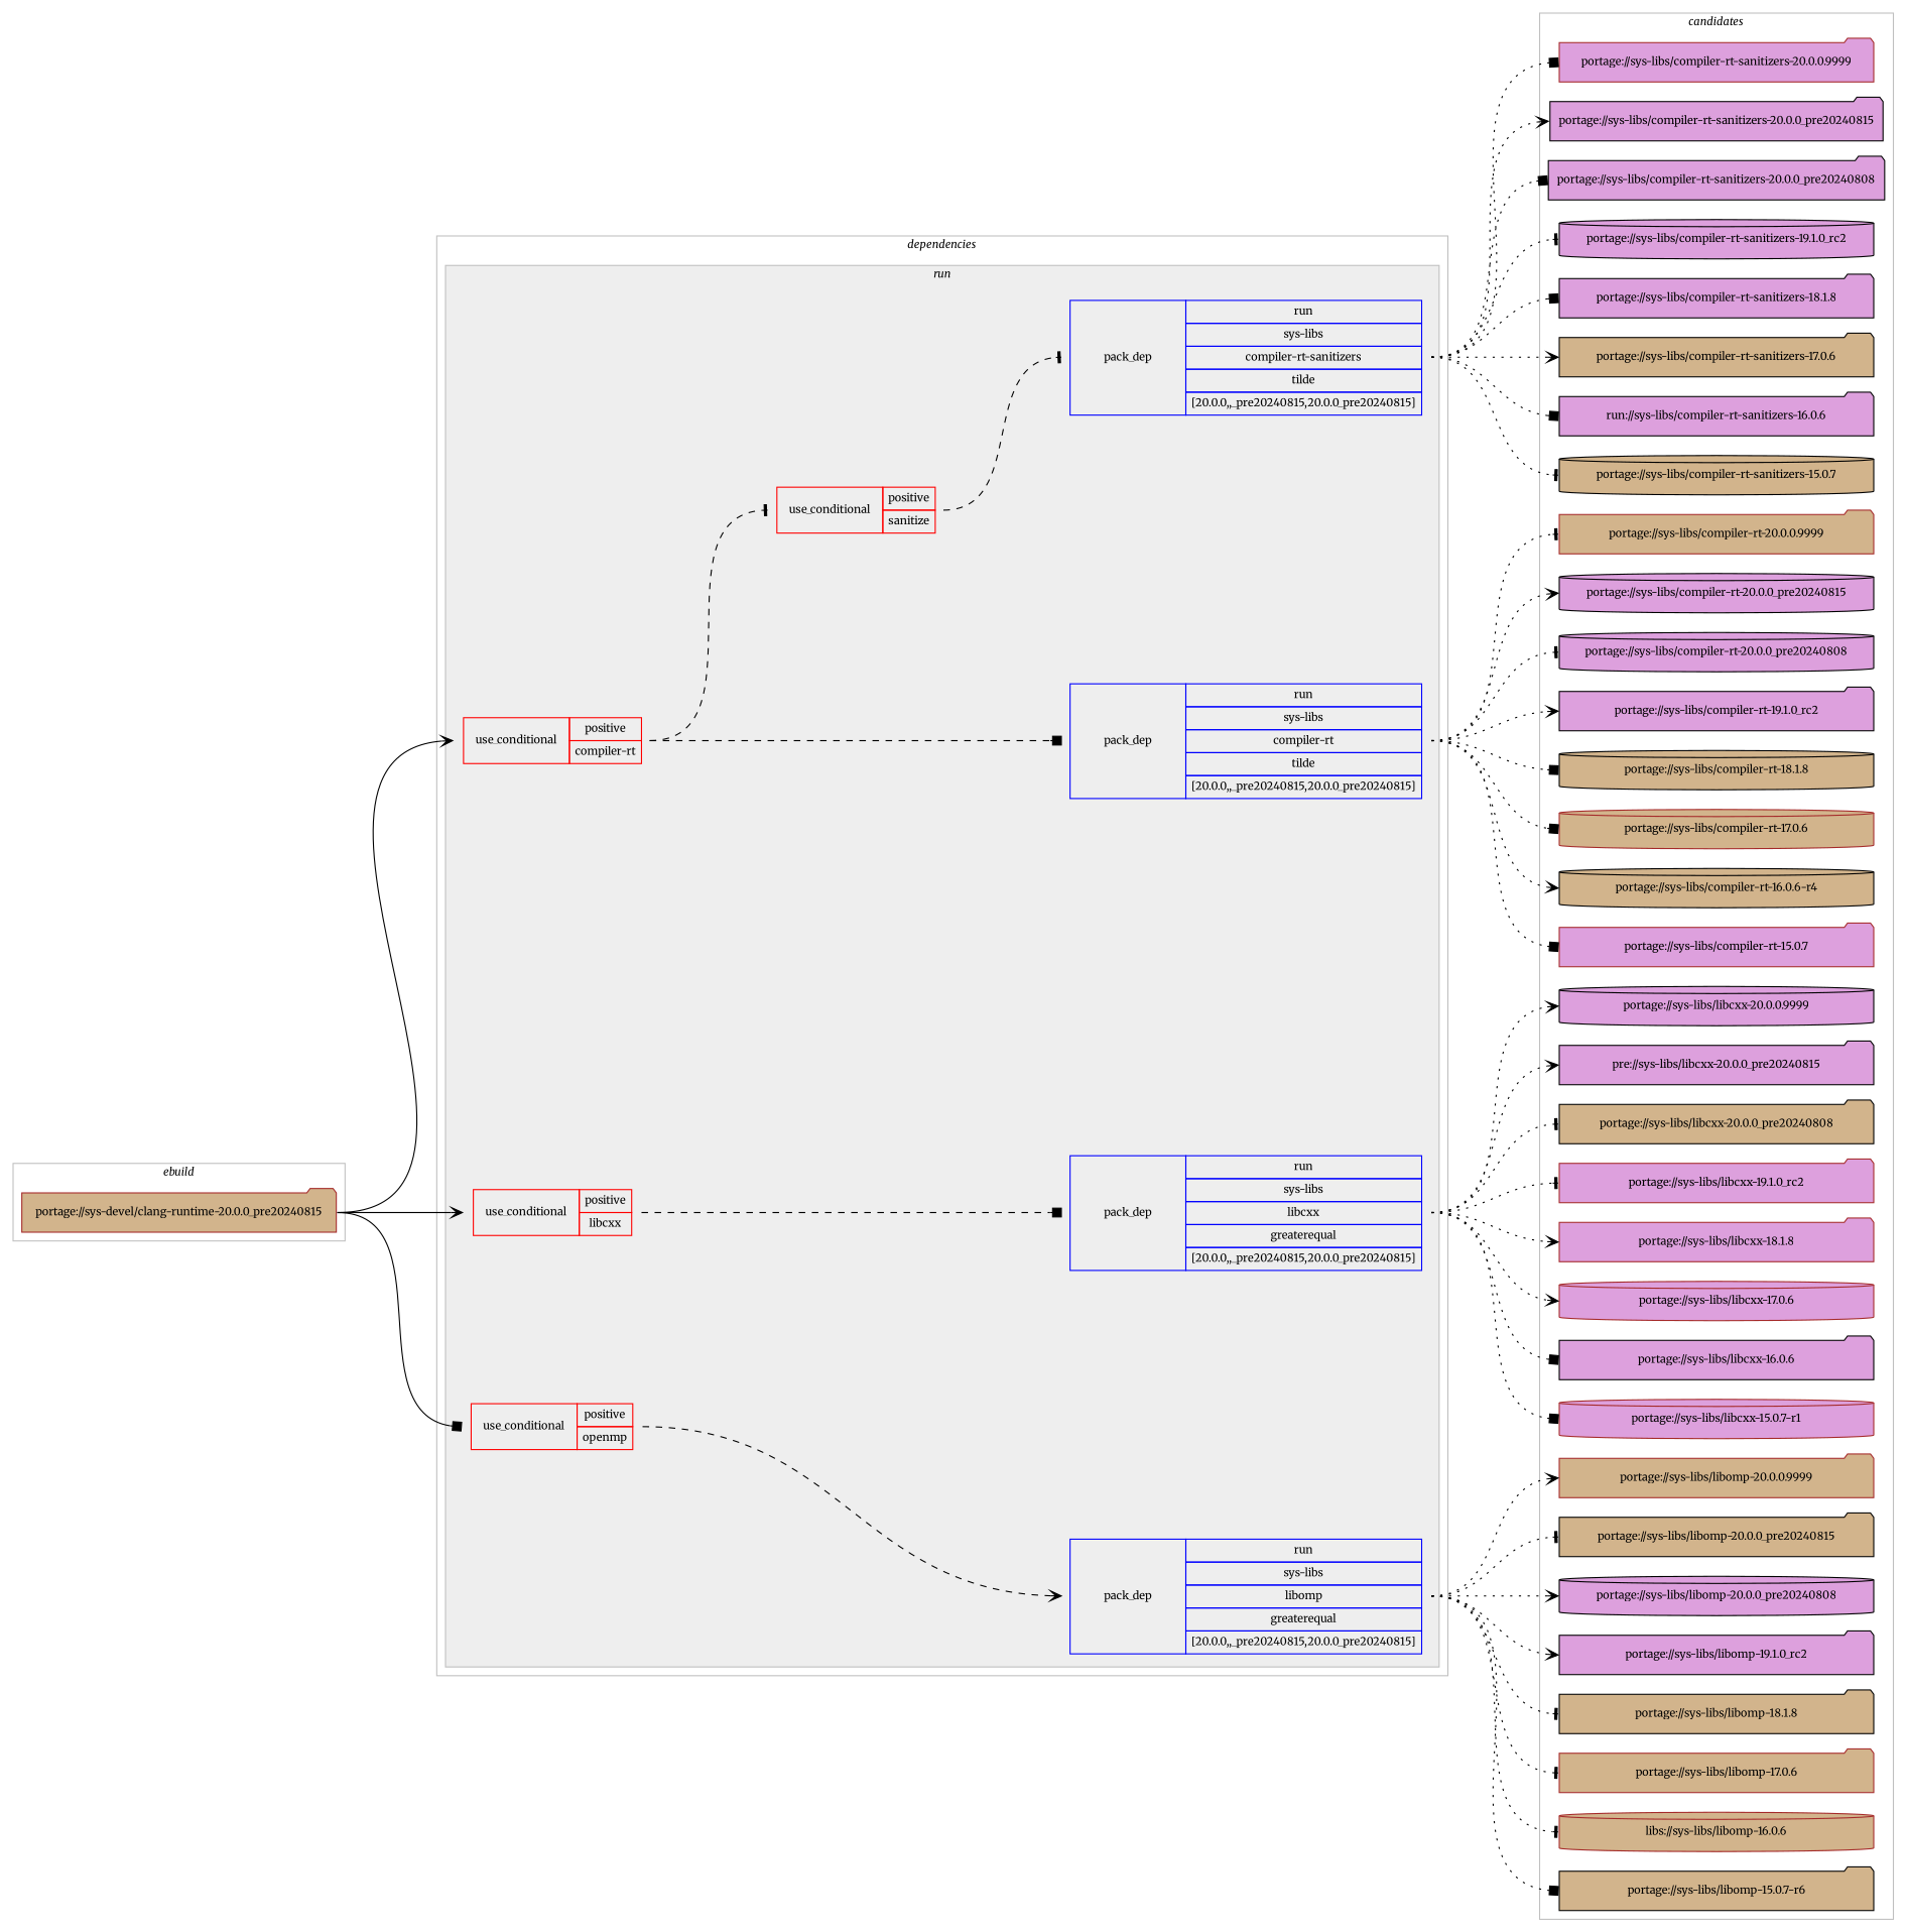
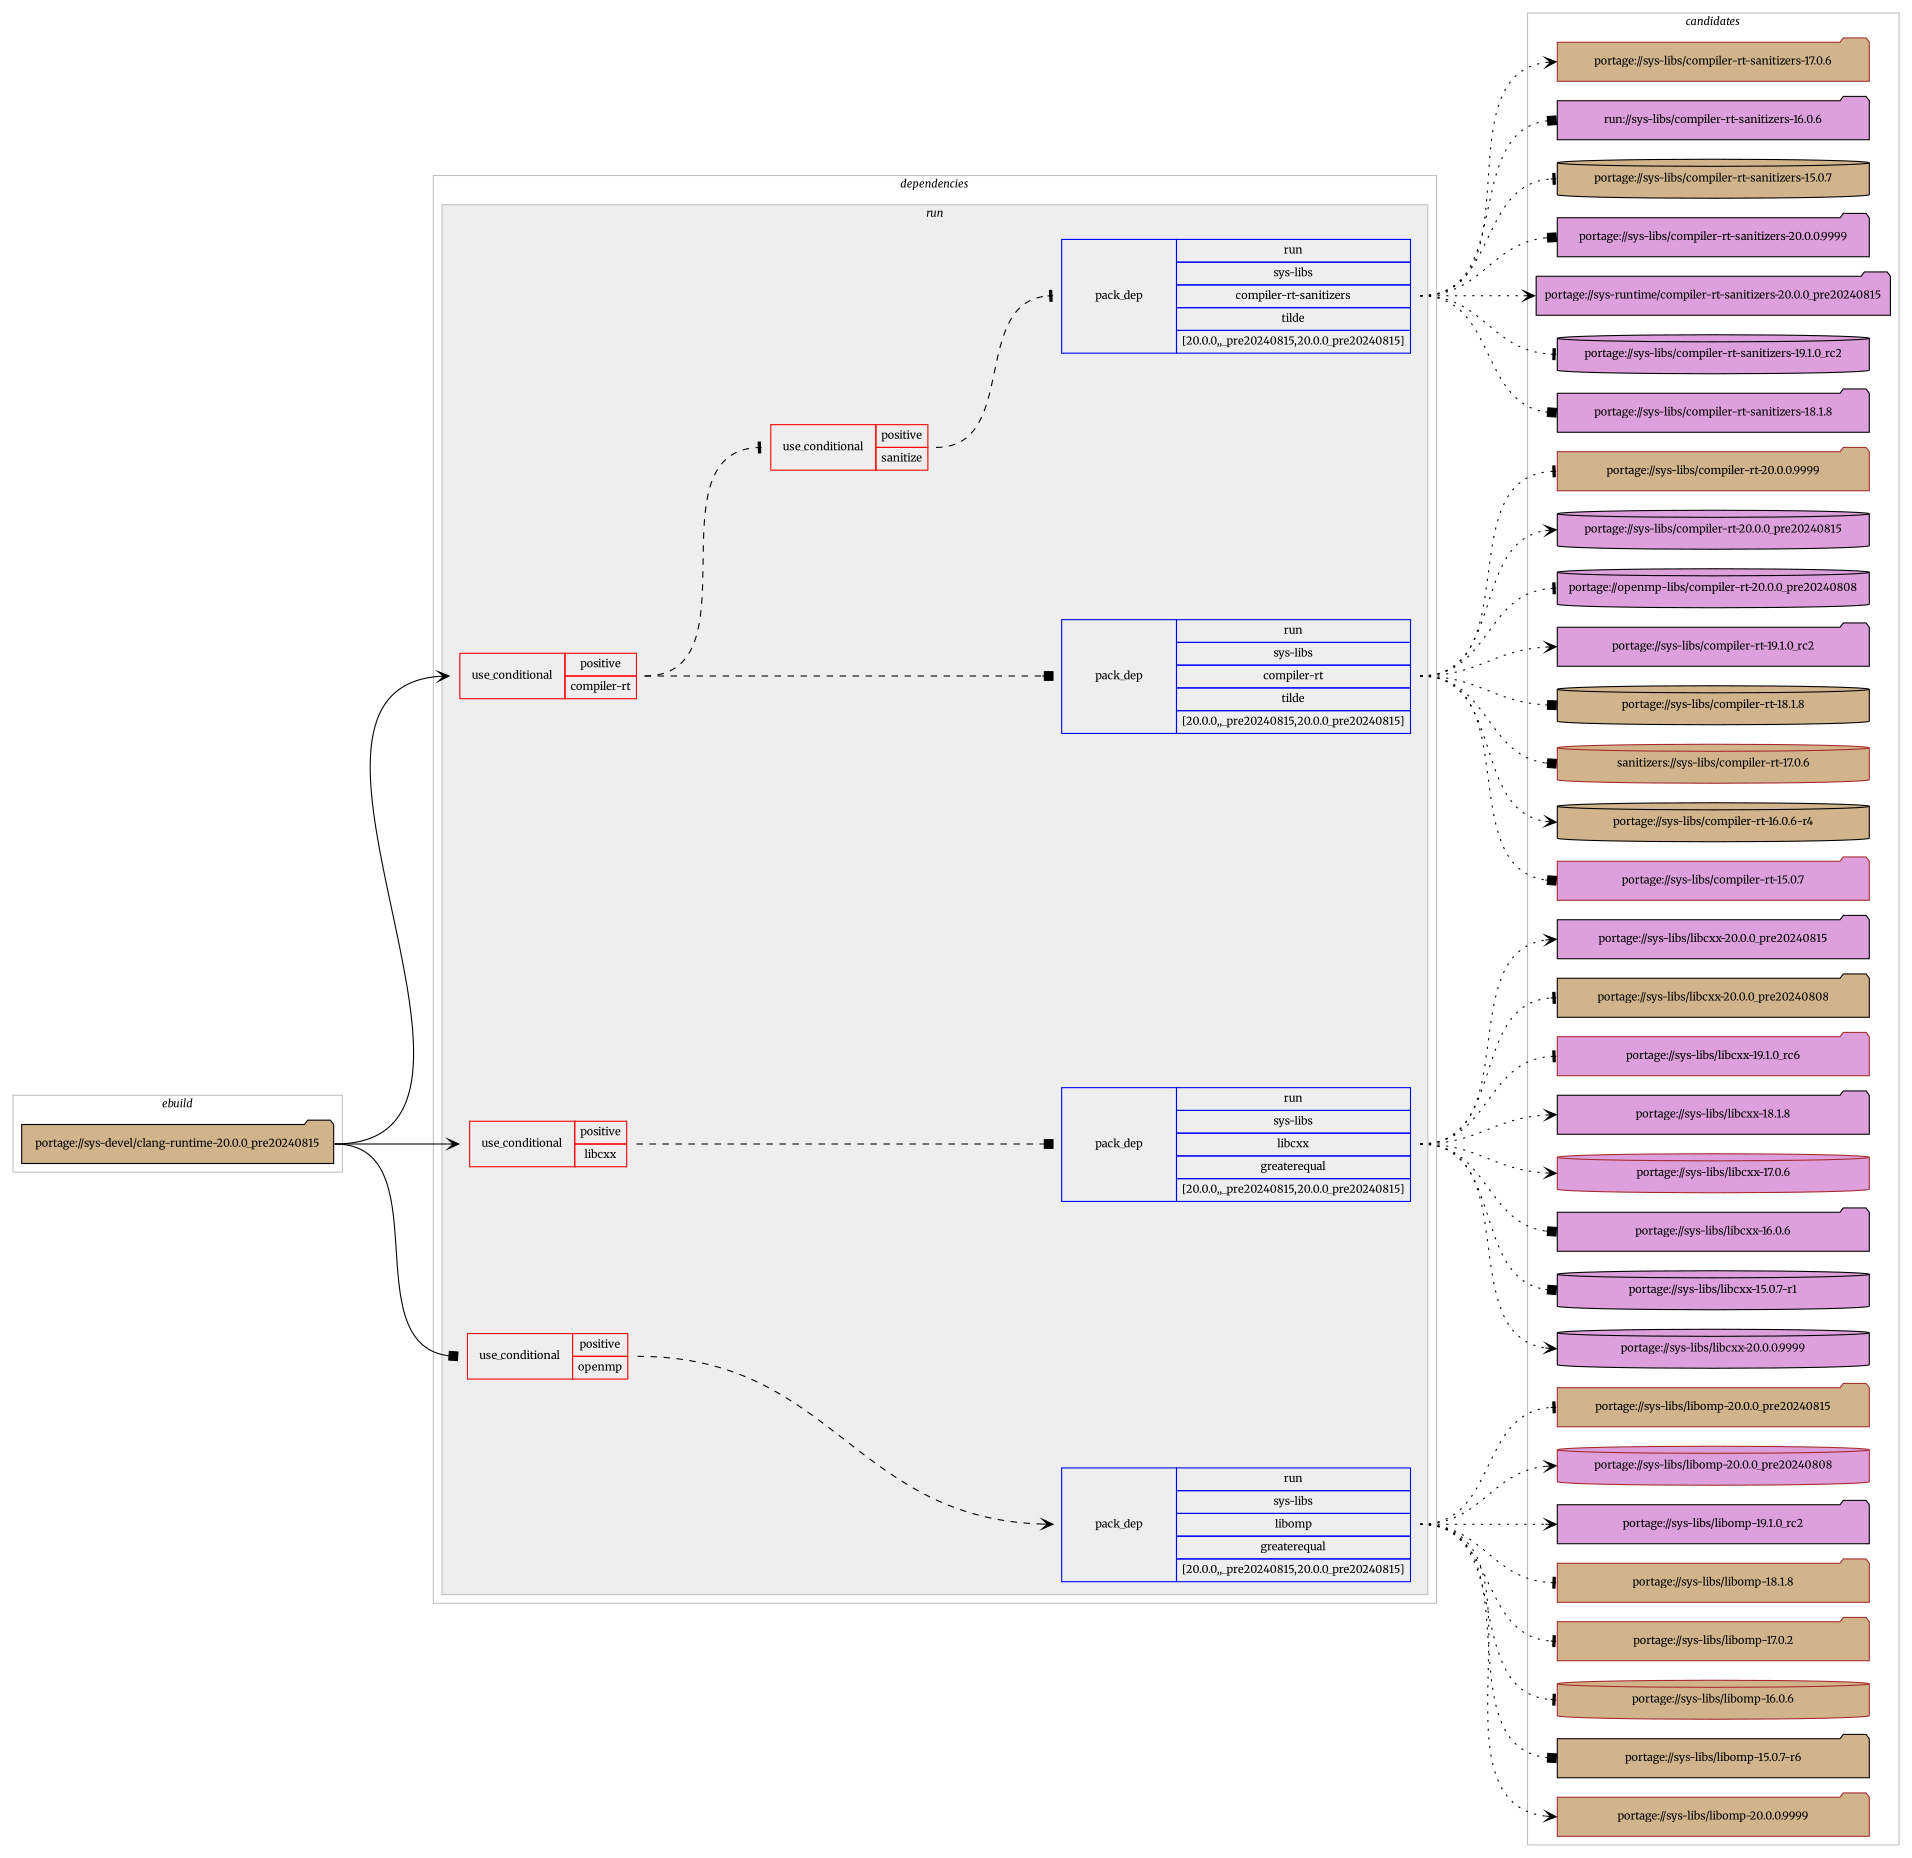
  digraph {
    compound=true
    concentrate=true
    fontname=Merriweather
    fontsize=10
    newrank=true
    rankdir=LR
    ranksep=1.5
    node [color=black fillcolor=plum fontname=Merriweather fontsize=10 shape=folder style=filled]
    edge [arrowhead=vee fontname=Merriweather headport=w style=dotted tailport=e weight=100]
-   n1 [color=brown fillcolor=tan label="portage://sys-devel/clang-runtime-20.0.0_pre20240815" width=4]
+   n1 [fillcolor=tan label="portage://sys-devel/clang-runtime-20.0.0_pre20240815" width=4]
    n2 [color=blue label=<<TABLE BORDER="0" CELLBORDER="1" CELLSPACING="0" CELLPADDING="4" WIDTH="220"><TR><TD ROWSPAN="6" CELLPADDING="30">pack_dep</TD></TR><TR><TD WIDTH="110">run</TD></TR><TR><TD>sys-libs</TD></TR><TR><TD>compiler-rt</TD></TR><TR><TD>tilde</TD></TR><TR><TD>[20.0.0,,_pre20240815,20.0.0_pre20240815]</TD></TR></TABLE>> shape=none fillcolor="" style=""]
    n3 [color=blue label=<<TABLE BORDER="0" CELLBORDER="1" CELLSPACING="0" CELLPADDING="4" WIDTH="220"><TR><TD ROWSPAN="6" CELLPADDING="30">pack_dep</TD></TR><TR><TD WIDTH="110">run</TD></TR><TR><TD>sys-libs</TD></TR><TR><TD>compiler-rt-sanitizers</TD></TR><TR><TD>tilde</TD></TR><TR><TD>[20.0.0,,_pre20240815,20.0.0_pre20240815]</TD></TR></TABLE>> shape=none fillcolor="" style=""]
    n4 [color=red label=<<TABLE BORDER="0" CELLBORDER="1" CELLSPACING="0" CELLPADDING="4"><TR><TD ROWSPAN="3" CELLPADDING="10">use_conditional</TD></TR><TR><TD>positive</TD></TR><TR><TD>sanitize</TD></TR></TABLE>> shape=none fillcolor="" style=""]
    n5 [color=red label=<<TABLE BORDER="0" CELLBORDER="1" CELLSPACING="0" CELLPADDING="4"><TR><TD ROWSPAN="3" CELLPADDING="10">use_conditional</TD></TR><TR><TD>positive</TD></TR><TR><TD>compiler-rt</TD></TR></TABLE>> shape=none fillcolor="" style=""]
    n6 [color=blue label=<<TABLE BORDER="0" CELLBORDER="1" CELLSPACING="0" CELLPADDING="4" WIDTH="220"><TR><TD ROWSPAN="6" CELLPADDING="30">pack_dep</TD></TR><TR><TD WIDTH="110">run</TD></TR><TR><TD>sys-libs</TD></TR><TR><TD>libcxx</TD></TR><TR><TD>greaterequal</TD></TR><TR><TD>[20.0.0,,_pre20240815,20.0.0_pre20240815]</TD></TR></TABLE>> shape=none fillcolor="" style=""]
    n7 [color=red label=<<TABLE BORDER="0" CELLBORDER="1" CELLSPACING="0" CELLPADDING="4"><TR><TD ROWSPAN="3" CELLPADDING="10">use_conditional</TD></TR><TR><TD>positive</TD></TR><TR><TD>libcxx</TD></TR></TABLE>> shape=none fillcolor="" style=""]
    n8 [color=blue label=<<TABLE BORDER="0" CELLBORDER="1" CELLSPACING="0" CELLPADDING="4" WIDTH="220"><TR><TD ROWSPAN="6" CELLPADDING="30">pack_dep</TD></TR><TR><TD WIDTH="110">run</TD></TR><TR><TD>sys-libs</TD></TR><TR><TD>libomp</TD></TR><TR><TD>greaterequal</TD></TR><TR><TD>[20.0.0,,_pre20240815,20.0.0_pre20240815]</TD></TR></TABLE>> shape=none fillcolor="" style=""]
    n9 [color=red label=<<TABLE BORDER="0" CELLBORDER="1" CELLSPACING="0" CELLPADDING="4"><TR><TD ROWSPAN="3" CELLPADDING="10">use_conditional</TD></TR><TR><TD>positive</TD></TR><TR><TD>openmp</TD></TR></TABLE>> shape=none fillcolor="" style=""]
    n10 [color=brown fillcolor=tan label="portage://sys-libs/compiler-rt-20.0.0.9999" width=4]
    n11 [label="portage://sys-libs/compiler-rt-20.0.0_pre20240815" shape=cylinder width=4]
-   n12 [label="portage://sys-libs/compiler-rt-20.0.0_pre20240808" shape=cylinder width=4]
+   n12 [label="portage://openmp-libs/compiler-rt-20.0.0_pre20240808" shape=cylinder width=4]
    n13 [label="portage://sys-libs/compiler-rt-19.1.0_rc2" width=4]
    n14 [fillcolor=tan label="portage://sys-libs/compiler-rt-18.1.8" shape=cylinder width=4]
-   n15 [color=brown fillcolor=tan label="portage://sys-libs/compiler-rt-17.0.6" shape=cylinder width=4]
+   n15 [color=brown fillcolor=tan label="sanitizers://sys-libs/compiler-rt-17.0.6" shape=cylinder width=4]
    n16 [fillcolor=tan label="portage://sys-libs/compiler-rt-16.0.6-r4" shape=cylinder width=4]
    n17 [color=brown label="portage://sys-libs/compiler-rt-15.0.7" width=4]
-   n18 [color=brown label="portage://sys-libs/compiler-rt-sanitizers-20.0.0.9999" width=4]
-   n19 [label="portage://sys-libs/compiler-rt-sanitizers-20.0.0_pre20240815" width=4]
-   n20 [label="portage://sys-libs/compiler-rt-sanitizers-20.0.0_pre20240808" width=4]
+   n18 [label="portage://sys-libs/compiler-rt-sanitizers-20.0.0.9999" width=4]
+   n19 [label="portage://sys-runtime/compiler-rt-sanitizers-20.0.0_pre20240815" width=4]
    n21 [label="portage://sys-libs/compiler-rt-sanitizers-19.1.0_rc2" shape=cylinder width=4]
    n22 [label="portage://sys-libs/compiler-rt-sanitizers-18.1.8" width=4]
-   n23 [fillcolor=tan label="portage://sys-libs/compiler-rt-sanitizers-17.0.6" width=4]
+   n23 [color=brown fillcolor=tan label="portage://sys-libs/compiler-rt-sanitizers-17.0.6" width=4]
    n24 [label="run://sys-libs/compiler-rt-sanitizers-16.0.6" width=4]
    n25 [fillcolor=tan label="portage://sys-libs/compiler-rt-sanitizers-15.0.7" shape=cylinder width=4]
    n26 [label="portage://sys-libs/libcxx-20.0.0.9999" shape=cylinder width=4]
-   n27 [label="pre://sys-libs/libcxx-20.0.0_pre20240815" width=4]
+   n27 [label="portage://sys-libs/libcxx-20.0.0_pre20240815" width=4]
    n28 [fillcolor=tan label="portage://sys-libs/libcxx-20.0.0_pre20240808" width=4]
-   n29 [color=brown label="portage://sys-libs/libcxx-19.1.0_rc2" width=4]
-   n30 [color=brown label="portage://sys-libs/libcxx-18.1.8" width=4]
+   n29 [color=brown label="portage://sys-libs/libcxx-19.1.0_rc6" width=4]
+   n30 [label="portage://sys-libs/libcxx-18.1.8" width=4]
    n31 [color=brown label="portage://sys-libs/libcxx-17.0.6" shape=cylinder width=4]
    n32 [label="portage://sys-libs/libcxx-16.0.6" width=4]
-   n33 [color=brown label="portage://sys-libs/libcxx-15.0.7-r1" shape=cylinder width=4]
+   n33 [label="portage://sys-libs/libcxx-15.0.7-r1" shape=cylinder width=4]
    n34 [color=brown fillcolor=tan label="portage://sys-libs/libomp-20.0.0.9999" width=4]
-   n35 [fillcolor=tan label="portage://sys-libs/libomp-20.0.0_pre20240815" width=4]
-   n36 [label="portage://sys-libs/libomp-20.0.0_pre20240808" shape=cylinder width=4]
+   n35 [color=brown fillcolor=tan label="portage://sys-libs/libomp-20.0.0_pre20240815" width=4]
+   n36 [color=brown label="portage://sys-libs/libomp-20.0.0_pre20240808" shape=cylinder width=4]
    n37 [label="portage://sys-libs/libomp-19.1.0_rc2" width=4]
-   n38 [fillcolor=tan label="portage://sys-libs/libomp-18.1.8" width=4]
-   n39 [color=brown fillcolor=tan label="portage://sys-libs/libomp-17.0.6" width=4]
-   n40 [color=brown fillcolor=tan label="libs://sys-libs/libomp-16.0.6" shape=cylinder width=4]
+   n38 [color=brown fillcolor=tan label="portage://sys-libs/libomp-18.1.8" width=4]
+   n39 [color=brown fillcolor=tan label="portage://sys-libs/libomp-17.0.2" width=4]
+   n40 [color=brown fillcolor=tan label="portage://sys-libs/libomp-16.0.6" shape=cylinder width=4]
    n41 [fillcolor=tan label="portage://sys-libs/libomp-15.0.7-r6" width=4]
    subgraph cluster_1 {
      color=gray
      label=<<i>dependencies</i>>
      subgraph cluster_2 {
        color=gray
        fillcolor="#eeeeee"
        label=<<i>compile</i>>
        style=filled
      }
      subgraph cluster_3 {
        color=gray
        fillcolor="#eeeeee"
        label=<<i>compile and run</i>>
        style=filled
      }
      subgraph cluster_4 {
        color=gray
        fillcolor="#eeeeee"
        label=<<i>run</i>>
        style=filled
        subgraph sub_5 {
          color=gray
          fillcolor="#eeeeee"
          label=<<i>run</i>>
          style=filled
          n5
          subgraph sub_6 {
            color=gray
            fillcolor="#eeeeee"
            label=<<i>run</i>>
            style=filled
            n2
          }
          subgraph sub_7 {
            color=gray
            fillcolor="#eeeeee"
            label=<<i>run</i>>
            style=filled
            n4
            subgraph sub_8 {
              color=gray
              fillcolor="#eeeeee"
              label=<<i>run</i>>
              style=filled
              n3
            }
          }
        }
        subgraph sub_9 {
          color=gray
          fillcolor="#eeeeee"
          label=<<i>run</i>>
          style=filled
          n7
          subgraph sub_10 {
            color=gray
            fillcolor="#eeeeee"
            label=<<i>run</i>>
            style=filled
            n6
          }
        }
        subgraph sub_11 {
          color=gray
          fillcolor="#eeeeee"
          label=<<i>run</i>>
          style=filled
          n9
          subgraph sub_12 {
            color=gray
            fillcolor="#eeeeee"
            label=<<i>run</i>>
            style=filled
            n8
          }
        }
      }
    }
    subgraph cluster_13 {
      color=gray
      label=<<i>ebuild</i>>
      n1
    }
    subgraph cluster_14 {
      color=gray
      label=<<i>candidates</i>>
      rank=same
      subgraph sub_15 {
        color=black
        label=<<i>candidates</i>>
        nodesep=1
        rank=same
        n10
        n11
        n12
        n13
        n14
        n15
        n16
        n17
      }
      subgraph sub_16 {
        color=black
        label=<<i>candidates</i>>
        nodesep=1
        rank=same
        n18
        n19
-       n20
        n21
        n22
        n23
        n24
        n25
      }
      subgraph sub_17 {
        color=black
        label=<<i>candidates</i>>
        nodesep=1
        rank=same
        n26
        n27
        n28
        n29
        n30
        n31
        n32
        n33
      }
      subgraph sub_18 {
        color=black
        label=<<i>candidates</i>>
        nodesep=1
        rank=same
        n34
        n35
        n36
        n37
        n38
        n39
        n40
        n41
      }
    }
    n1 -> n5 [style=solid weight=20]
    n1 -> n7 [style=solid weight=20]
    n1 -> n9 [arrowhead=box style=solid weight=20]
    n2 -> n10 [arrowhead=tee]
    n2 -> n11
    n2 -> n12 [arrowhead=tee]
    n2 -> n13
    n2 -> n14 [arrowhead=box]
    n2 -> n15 [arrowhead=box]
    n2 -> n16
    n2 -> n17 [arrowhead=box]
    n3 -> n18 [arrowhead=box]
    n3 -> n19
-   n3 -> n20 [arrowhead=box]
    n3 -> n21 [arrowhead=tee]
    n3 -> n22 [arrowhead=box]
    n3 -> n23
    n3 -> n24 [arrowhead=box]
    n3 -> n25 [arrowhead=tee]
    n4 -> n3 [arrowhead=tee style=dashed weight=20]
    n5 -> n2 [arrowhead=box style=dashed weight=20]
    n5 -> n4 [arrowhead=tee style=dashed weight=20]
    n6 -> n26
    n6 -> n27
    n6 -> n28 [arrowhead=tee]
    n6 -> n29 [arrowhead=tee]
    n6 -> n30
    n6 -> n31
    n6 -> n32 [arrowhead=box]
    n6 -> n33 [arrowhead=box]
    n7 -> n6 [arrowhead=box style=dashed weight=20]
    n8 -> n34
    n8 -> n35 [arrowhead=tee]
    n8 -> n36
    n8 -> n37
    n8 -> n38 [arrowhead=tee]
    n8 -> n39 [arrowhead=tee]
    n8 -> n40 [arrowhead=tee]
    n8 -> n41 [arrowhead=box]
    n9 -> n8 [style=dashed weight=20]
  }
